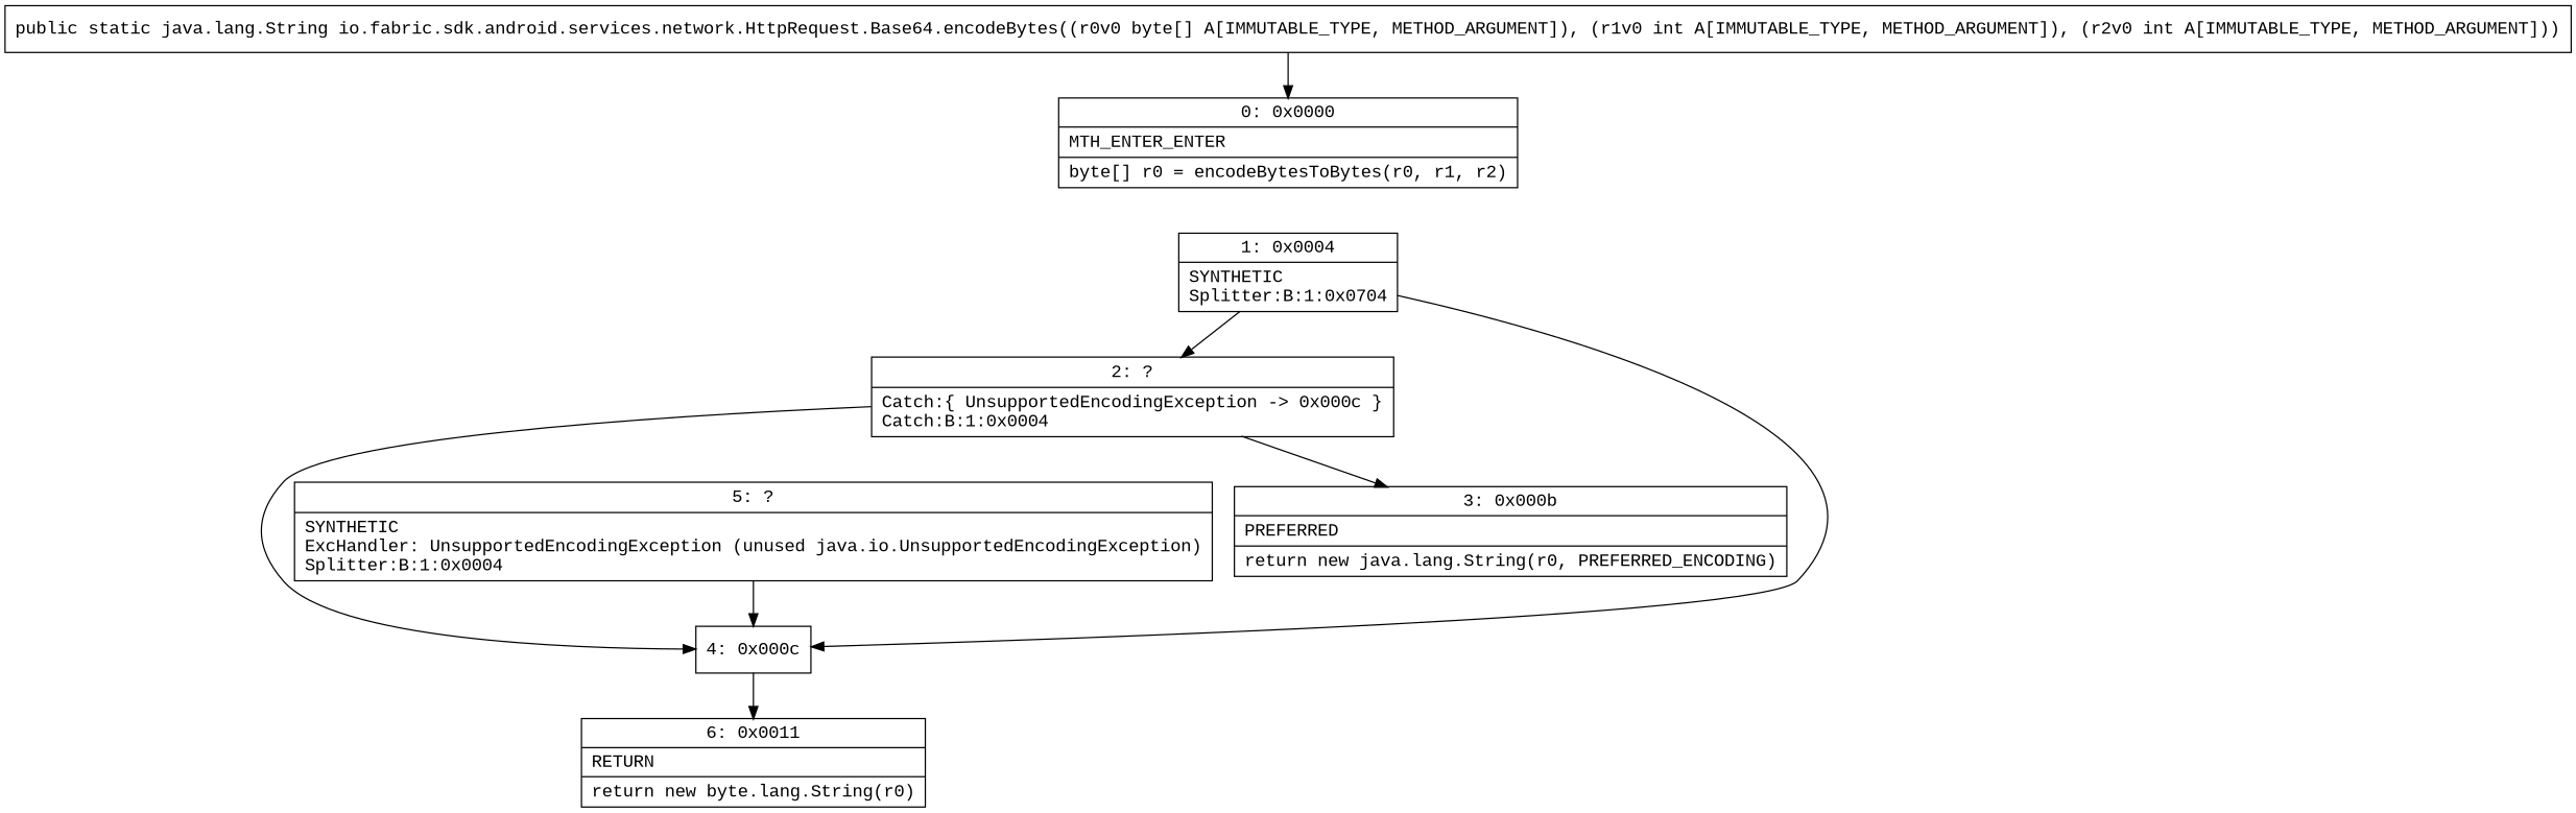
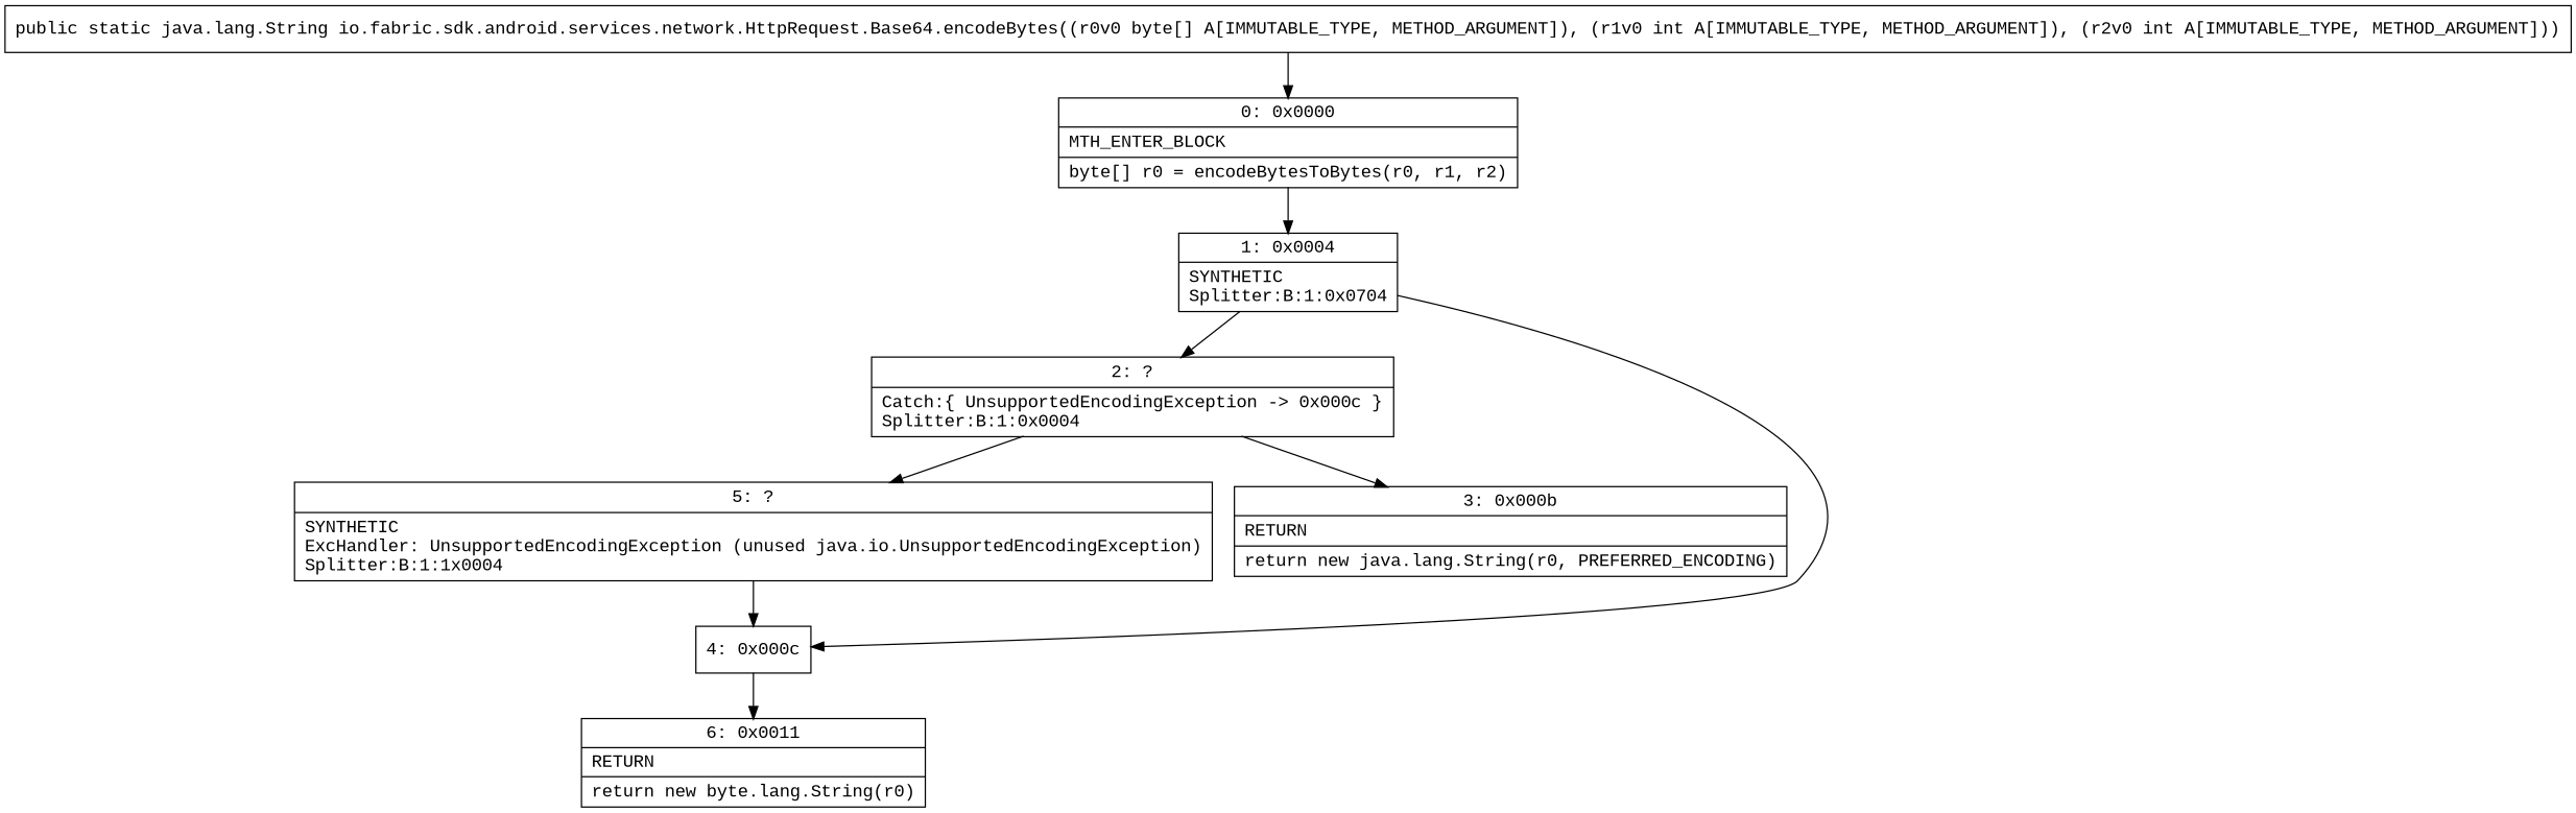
  digraph {
    fontname="Liberation Mono"
    node [fontname="Liberation Mono" shape=record]
    edge [fontname="Liberation Mono"]
-   n1 [label="{0\:\ 0x0000|MTH_ENTER_ENTER\l|byte[] r0 = encodeBytesToBytes(r0, r1, r2)\l}"]
+   n1 [label="{0\:\ 0x0000|MTH_ENTER_BLOCK\l|byte[] r0 = encodeBytesToBytes(r0, r1, r2)\l}"]
    n2 [label="{1\:\ 0x0004|SYNTHETIC\lSplitter:B:1:0x0704\l}"]
-   n3 [label="{2\:\ ?|Catch:\{ UnsupportedEncodingException \-\> 0x000c \}\lCatch:B:1:0x0004\l}"]
+   n3 [label="{2\:\ ?|Catch:\{ UnsupportedEncodingException \-\> 0x000c \}\lSplitter:B:1:0x0004\l}"]
    n4 [label="{4\:\ 0x000c}"]
-   n5 [label="{5\:\ ?|SYNTHETIC\lExcHandler: UnsupportedEncodingException (unused java.io.UnsupportedEncodingException)\lSplitter:B:1:0x0004\l}"]
-   n6 [label="{3\:\ 0x000b|PREFERRED\l|return new java.lang.String(r0, PREFERRED_ENCODING)\l}"]
+   n5 [label="{5\:\ ?|SYNTHETIC\lExcHandler: UnsupportedEncodingException (unused java.io.UnsupportedEncodingException)\lSplitter:B:1:1x0004\l}"]
+   n6 [label="{3\:\ 0x000b|RETURN\l|return new java.lang.String(r0, PREFERRED_ENCODING)\l}"]
    n7 [label="{6\:\ 0x0011|RETURN\l|return new byte.lang.String(r0)\l}"]
    n8 [label="{public static java.lang.String io.fabric.sdk.android.services.network.HttpRequest.Base64.encodeBytes((r0v0 byte[] A[IMMUTABLE_TYPE, METHOD_ARGUMENT]), (r1v0 int A[IMMUTABLE_TYPE, METHOD_ARGUMENT]), (r2v0 int A[IMMUTABLE_TYPE, METHOD_ARGUMENT])) }"]
+   n1 -> n2
    n2 -> n3
    n2 -> n4
-   n3 -> n4
+   n3 -> n5
    n3 -> n6
    n4 -> n7
    n5 -> n4
    n8 -> n1
  }
